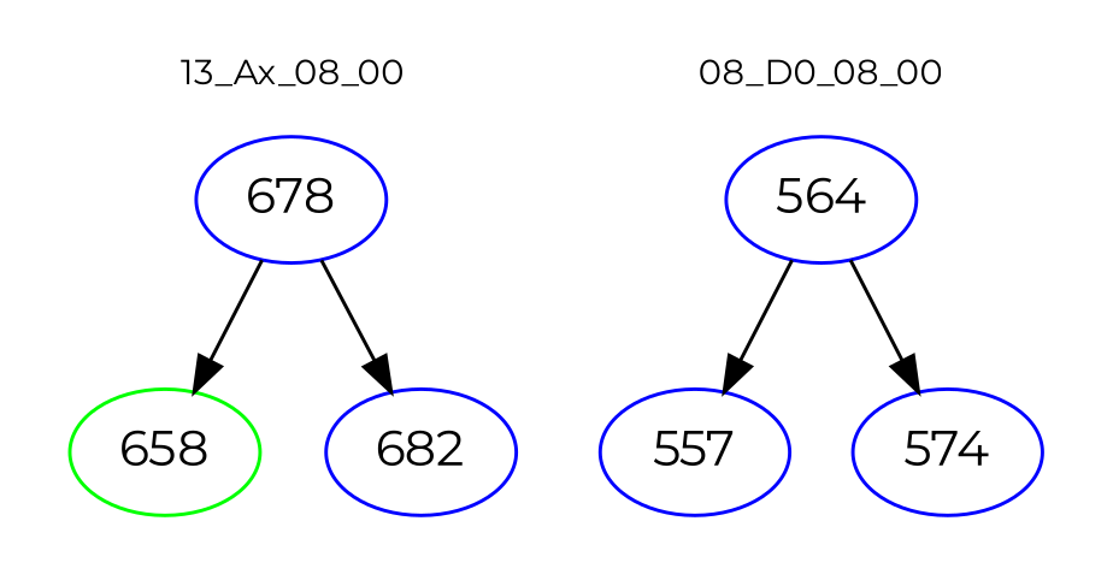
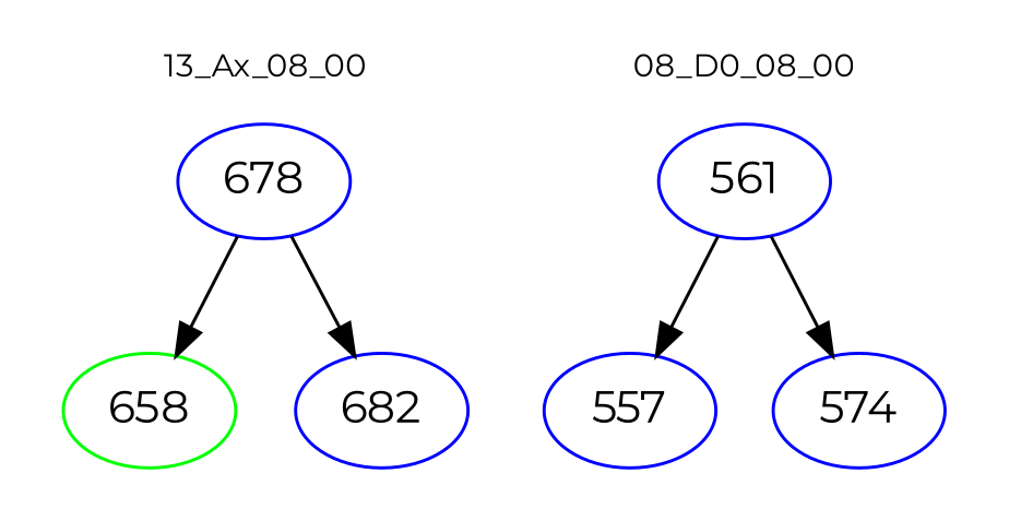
  digraph {
    fontname=Montserrat
    node [color=blue fontname=Montserrat]
    edge [color=black fontname=Montserrat]
    n1 [label=678]
    n2 [color=green label=658]
    n3 [label=682]
-   n4 [label=564]
+   n4 [label=561]
    n5 [label=557]
    n6 [label=574]
    subgraph cluster_1 {
      color=white
      fontsize=10
      label="13_Ax_08_00"
      n1
      n2
      n3
    }
    subgraph cluster_2 {
      color=white
      fontsize=10
      label="08_D0_08_00"
      n4
      n5
      n6
    }
    n1 -> n2
    n1 -> n3
    n4 -> n5
    n4 -> n6
  }
